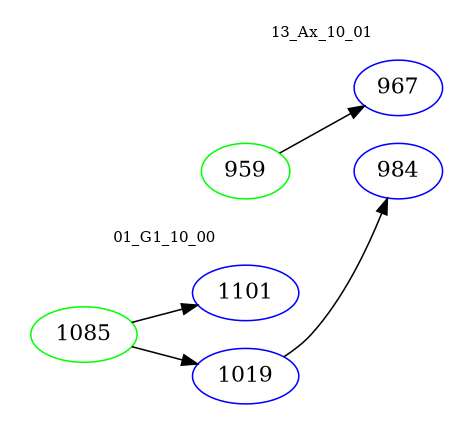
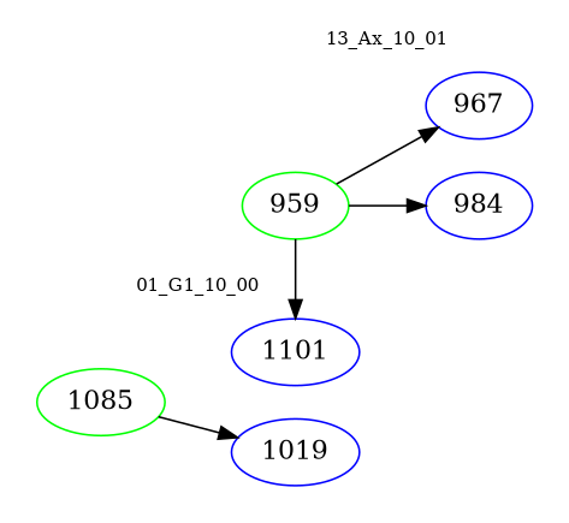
  digraph {
    rankdir=LR
    node [color=blue]
    edge [color=black]
    n1 [color=green label=959]
    n2 [label=967]
    n3 [label=984]
    n4 [color=green label=1085]
    n5 [label=1019]
    n6 [label=1101]
    subgraph cluster_1 {
      color=white
      fontsize=10
      label="13_Ax_10_01"
      n1
      n2
      n3
    }
    subgraph cluster_2 {
      color=white
      fontsize=10
      label="01_G1_10_00"
      n4
      n5
      n6
    }
    n1 -> n2
-   n5 -> n3
+   n1 -> n3
    n4 -> n5
-   n4 -> n6
+   n1 -> n6
  }
